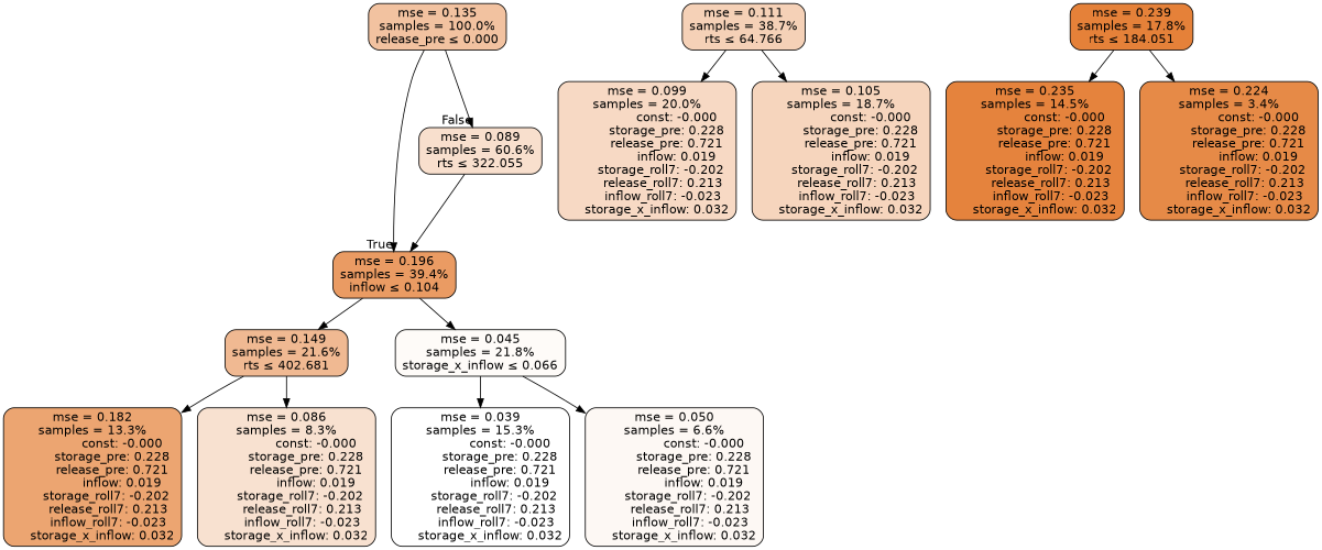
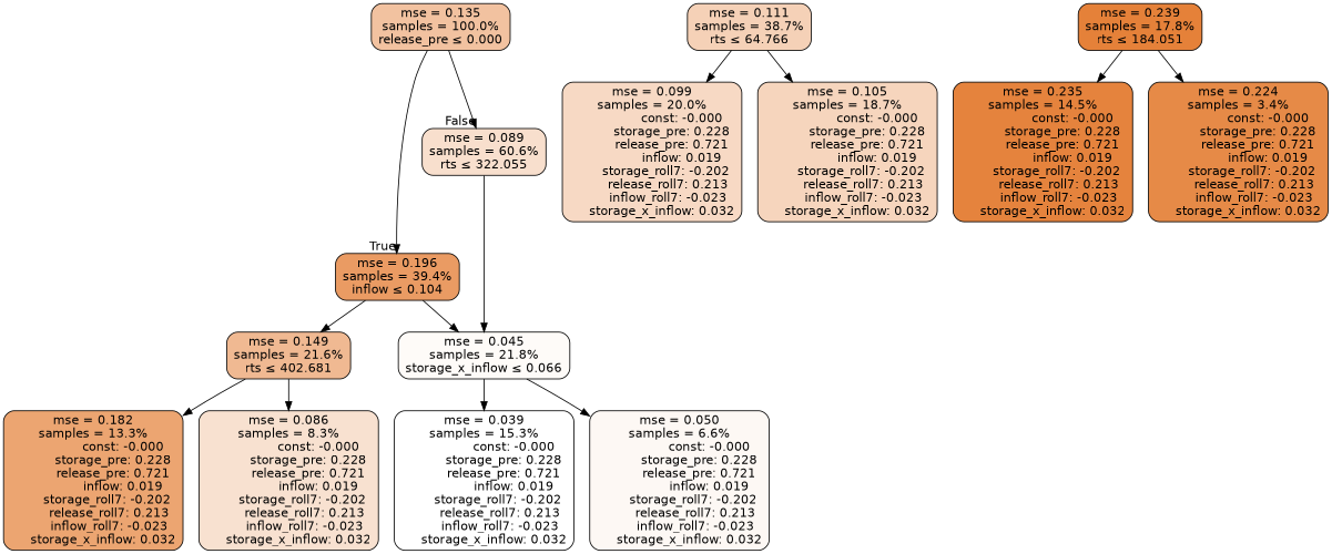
  digraph {
    node [color=black fontname=helvetica shape=rectangle style="filled, rounded"]
    edge [fontname=helvetica]
    n1 [fillcolor="#f2c2a0" label="mse = 0.135\nsamples = 100.0%\nrelease_pre &le; 0.000"]
    n2 [fillcolor="#f8dfcd" label="mse = 0.089\nsamples = 60.6%\nrts &le; 322.055"]
    n3 [fillcolor="#ea9b63" label="mse = 0.196\nsamples = 39.4%\ninflow &le; 0.104"]
    n4 [fillcolor="#fefbf8" label="mse = 0.045\nsamples = 21.8%\nstorage_x_inflow &le; 0.066"]
    n5 [fillcolor="#f0b992" label="mse = 0.149\nsamples = 21.6%\nrts &le; 402.681"]
    n6 [fillcolor="#f5d1b7" label="mse = 0.111\nsamples = 38.7%\nrts &le; 64.766"]
    n7 [fillcolor="#f7d9c4" label="mse = 0.099\nsamples = 20.0%\n               const: -0.000\n          storage_pre: 0.228\n          release_pre: 0.721\n               inflow: 0.019\n       storage_roll7: -0.202\n        release_roll7: 0.213\n        inflow_roll7: -0.023\n     storage_x_inflow: 0.032"]
    n8 [fillcolor="#f6d5bd" label="mse = 0.105\nsamples = 18.7%\n               const: -0.000\n          storage_pre: 0.228\n          release_pre: 0.721\n               inflow: 0.019\n       storage_roll7: -0.202\n        release_roll7: 0.213\n        inflow_roll7: -0.023\n     storage_x_inflow: 0.032"]
    n9 [fillcolor="#ffffff" label="mse = 0.039\nsamples = 15.3%\n               const: -0.000\n          storage_pre: 0.228\n          release_pre: 0.721\n               inflow: 0.019\n       storage_roll7: -0.202\n        release_roll7: 0.213\n        inflow_roll7: -0.023\n     storage_x_inflow: 0.032"]
    n10 [fillcolor="#fdf8f4" label="mse = 0.050\nsamples = 6.6%\n               const: -0.000\n          storage_pre: 0.228\n          release_pre: 0.721\n               inflow: 0.019\n       storage_roll7: -0.202\n        release_roll7: 0.213\n        inflow_roll7: -0.023\n     storage_x_inflow: 0.032"]
    n11 [fillcolor="#eca571" label="mse = 0.182\nsamples = 13.3%\n               const: -0.000\n          storage_pre: 0.228\n          release_pre: 0.721\n               inflow: 0.019\n       storage_roll7: -0.202\n        release_roll7: 0.213\n        inflow_roll7: -0.023\n     storage_x_inflow: 0.032"]
    n12 [fillcolor="#f8e1d0" label="mse = 0.086\nsamples = 8.3%\n               const: -0.000\n          storage_pre: 0.228\n          release_pre: 0.721\n               inflow: 0.019\n       storage_roll7: -0.202\n        release_roll7: 0.213\n        inflow_roll7: -0.023\n     storage_x_inflow: 0.032"]
    n13 [fillcolor="#e58139" label="mse = 0.239\nsamples = 17.8%\nrts &le; 184.051"]
    n14 [fillcolor="#e5833d" label="mse = 0.235\nsamples = 14.5%\n               const: -0.000\n          storage_pre: 0.228\n          release_pre: 0.721\n               inflow: 0.019\n       storage_roll7: -0.202\n        release_roll7: 0.213\n        inflow_roll7: -0.023\n     storage_x_inflow: 0.032"]
    n15 [fillcolor="#e68a47" label="mse = 0.224\nsamples = 3.4%\n               const: -0.000\n          storage_pre: 0.228\n          release_pre: 0.721\n               inflow: 0.019\n       storage_roll7: -0.202\n        release_roll7: 0.213\n        inflow_roll7: -0.023\n     storage_x_inflow: 0.032"]
    n1 -> n2 [headlabel=False labelangle=45 labeldistance=2.5]
    n1 -> n3 [headlabel=True labelangle=-45 labeldistance=2.5]
-   n2 -> n3
+   n2 -> n4
    n3 -> n4
    n3 -> n5
    n4 -> n9
    n4 -> n10
    n5 -> n11
    n5 -> n12
    n6 -> n7
    n6 -> n8
    n13 -> n14
    n13 -> n15
  }
